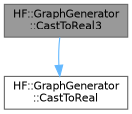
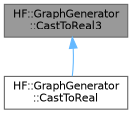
  digraph {
    rankdir=TB
    node [fontname=Helvetica fontsize=10 shape=box style=filled]
    n1 [color=gray40 fillcolor=grey60 fontcolor=black height=0.2 label="HF::GraphGenerator\l::CastToReal3" width=0.4]
    n2 [color=grey40 fillcolor=white height=0.2 label="HF::GraphGenerator\l::CastToReal" width=0.4]
-   n1 -> n2 [color=steelblue1 fontname=Helvetica fontsize=10 labelfontname=Helvetica labelfontsize=10 style=solid]
+   n2 -> n1 [color=steelblue1 fontname=Helvetica fontsize=10 labelfontname=Helvetica labelfontsize=10 style=solid]
  }
